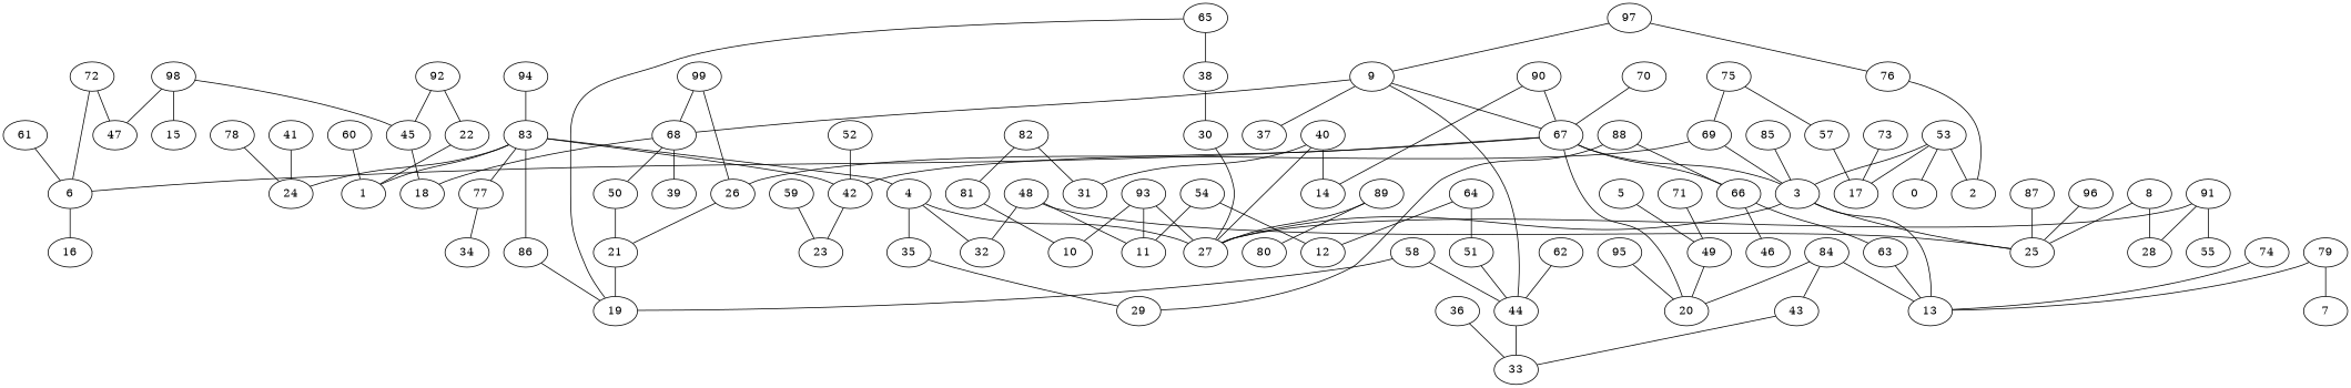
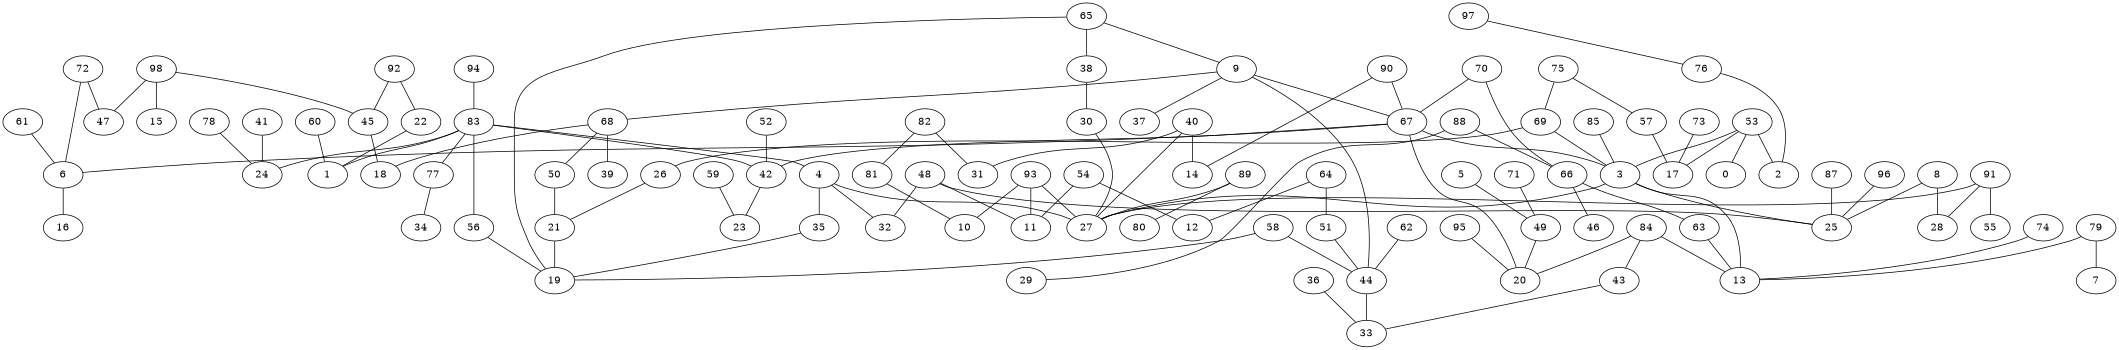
  digraph {
    edge [color=black dir=none]
    5
    49
    20
-   99
    26
    68
    21
    75
    69
    57
    3
    72
    47
    6
    36
    33
    94
    83
    24
-   56 [label=86]
+   56
    1
    77
    42
    4
    73
    17
    64
    51
    12
    44
    41
    79
    7
    13
    19
    82
    81
    31
    10
    96
    25
    43
    60
    65
    38
    34
    98
    15
    45
    18
    23
    39
    50
    89
    80
    27
    48
    11
    32
    30
    61
    16
    35
    95
    84
    58
    85
    97
    76
    9
    2
    37
    67
    62
    66
    93
    8
    28
    40
    14
    53
    0
    63
    90
    46
    70
    78
    59
    52
    74
    29
    91
    55
    87
    71
    92
    22
    88
    54
    subgraph sub_1 {
      5
      49
      20
-     99
      26
      68
      21
      75
      69
      57
      3
      72
      47
      6
      36
      33
      94
      83
      24
      56
      1
      77
      42
      4
      73
      17
      64
      51
      12
      44
      41
      79
      7
      13
      19
      82
      81
      31
      10
      96
      25
      43
      60
      65
      38
      34
      98
      15
      45
      18
      23
      39
      50
      89
      80
      27
      48
      11
      32
      30
      61
      16
      35
      95
      84
      58
      85
      97
      76
      9
      2
      37
      67
      62
      66
      93
      8
      28
      40
      14
      53
      0
      63
      90
      46
      70
      78
      59
      52
      74
      29
      91
      55
      87
      71
      92
      22
      88
      54
    }
    5 -> 49
    49 -> 20
-   99 -> 26
-   99 -> 68
    26 -> 21
    68 -> 18
    68 -> 39
    68 -> 50
    21 -> 19
    75 -> 69
    75 -> 57
    69 -> 26
    69 -> 3
    57 -> 17
    3 -> 13
    3 -> 25
    3 -> 27
    72 -> 47
    72 -> 6
    6 -> 16
    36 -> 33
    94 -> 83
    83 -> 24
    83 -> 56
    83 -> 1
    83 -> 77
    83 -> 42
    83 -> 4
    56 -> 19
    77 -> 34
    42 -> 23
    4 -> 27
    4 -> 32
    4 -> 35
    73 -> 17
    64 -> 51
    64 -> 12
    51 -> 44
    44 -> 33
    41 -> 24
    79 -> 7
    79 -> 13
    82 -> 81
    82 -> 31
    81 -> 10
    96 -> 25
    43 -> 33
    60 -> 1
    65 -> 19
    65 -> 38
    38 -> 30
    98 -> 47
    98 -> 15
    98 -> 45
    45 -> 18
    50 -> 21
    89 -> 80
    89 -> 27
    48 -> 25
    48 -> 11
    48 -> 32
    30 -> 27
    61 -> 6
-   35 -> 29
+   35 -> 19
    95 -> 20
    84 -> 20
    84 -> 13
    84 -> 43
    58 -> 44
    58 -> 19
    85 -> 3
    97 -> 76
-   97 -> 9
+   65 -> 9
    76 -> 2
    9 -> 68
    9 -> 44
    9 -> 37
    9 -> 67
    67 -> 20
    67 -> 3
    67 -> 6
    67 -> 42
-   67 -> 66
+   70 -> 66
    62 -> 44
    66 -> 63
    66 -> 46
    93 -> 10
    93 -> 27
    93 -> 11
    8 -> 25
    8 -> 28
    40 -> 31
    40 -> 27
    40 -> 14
    53 -> 3
    53 -> 17
    53 -> 2
    53 -> 0
    63 -> 13
    90 -> 67
    90 -> 14
    70 -> 67
    78 -> 24
    59 -> 23
    52 -> 42
    74 -> 13
    91 -> 27
    91 -> 28
    91 -> 55
    87 -> 25
    71 -> 49
    92 -> 45
    92 -> 22
    22 -> 1
    88 -> 66
    88 -> 29
    54 -> 12
    54 -> 11
  }
